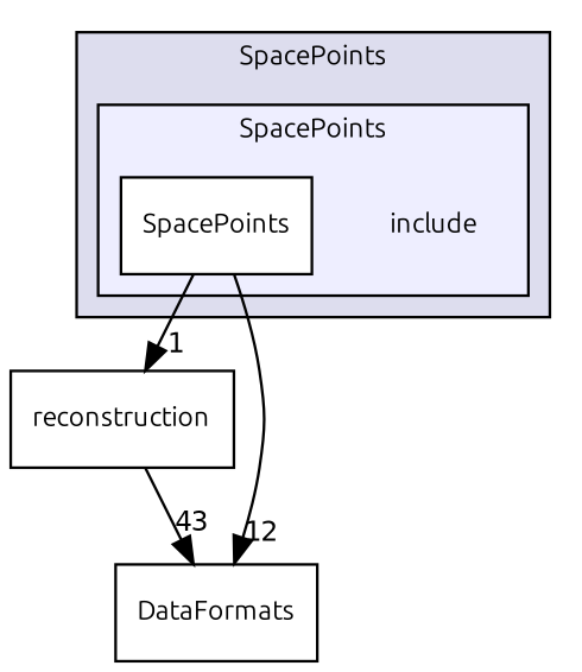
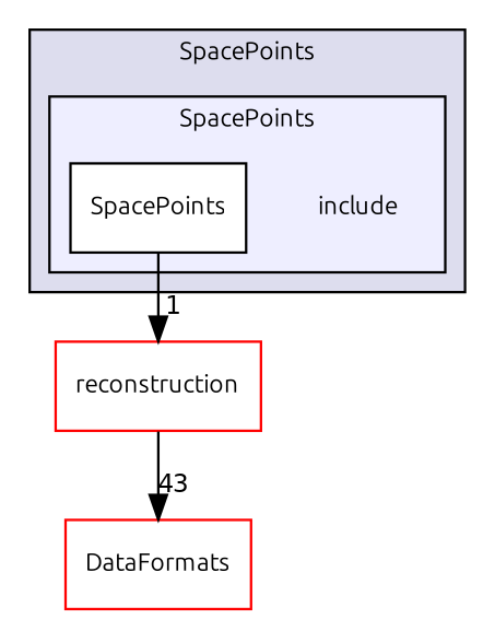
  digraph {
    compound=true
    fontname=Ubuntu
    node [fontname=Ubuntu fontsize=10 shape=box color=red]
    edge [labeldistance=1.5 labelfontname=Helvetica labelfontsize=10 fontname=Ubuntu]
    n1 [label=include shape=plaintext color=""]
    n2 [color=black fillcolor=white label=SpacePoints style=filled]
-   n3 [color=black label=reconstruction]
-   n4 [color=black label=DataFormats]
+   n3 [label=reconstruction]
+   n4 [label=DataFormats]
    subgraph cluster_1 {
      bgcolor="#ddddee"
      fontsize=10
      label=SpacePoints
      pencolor=black
      subgraph cluster_2 {
        bgcolor="#eeeeff"
        fontsize=10
        pencolor=black
        n1
        n2
      }
    }
    n2 -> n3 [headlabel=1]
-   n2 -> n4 [headlabel=12]
    n3 -> n4 [headlabel=43]
  }
